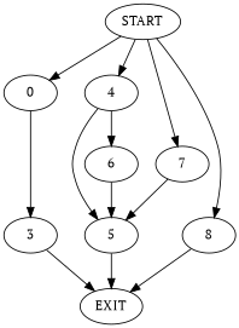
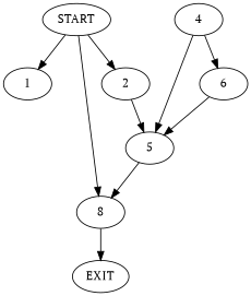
  digraph {
    fontname="PT Serif"
    node [fontname="PT Serif"]
    edge [fontname="PT Serif"]
    n1 [label=START]
-   1 [label=0]
+   1
    4
-   7
+   7 [label=2]
    8
-   3
    5
    6
    n9 [label=EXIT]
    n1 -> 1
-   n1 -> 4
    n1 -> 7
    n1 -> 8
-   1 -> 3
    4 -> 5
    4 -> 6
    7 -> 5
    8 -> n9
-   3 -> n9
-   5 -> n9
+   5 -> 8
    6 -> 5
  }
